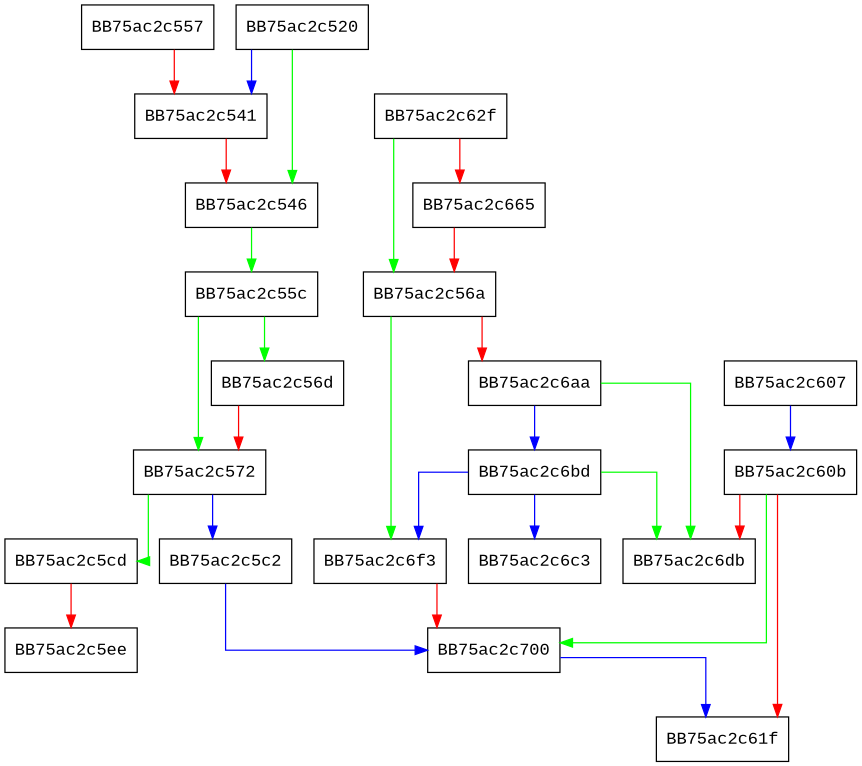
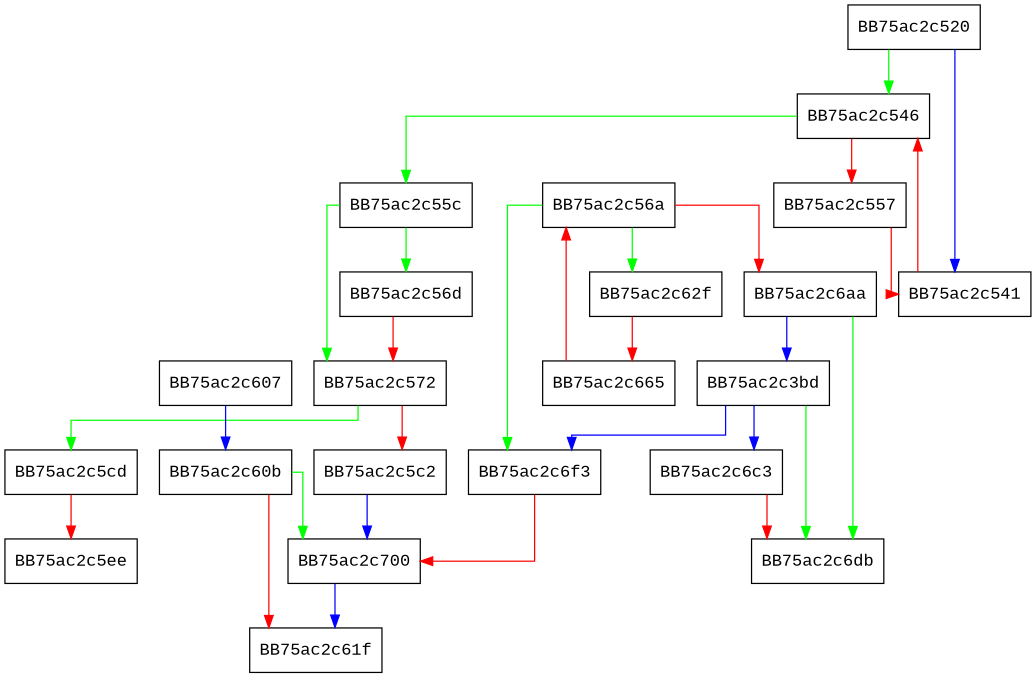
  digraph {
    fontname="Liberation Mono"
    splines=ortho
    node [fontname="Liberation Mono" shape=box]
    edge [color=red fontname="Liberation Mono"]
    BB75ac2c520
    BB75ac2c546
    BB75ac2c541
    BB75ac2c55c
    BB75ac2c557
    BB75ac2c572
    BB75ac2c56d
    BB75ac2c5cd
    BB75ac2c5c2
    BB75ac2c5ee
    BB75ac2c700
    BB75ac2c61f
    n13 [label=BB75ac2c56a]
    BB75ac2c62f
    BB75ac2c665
    BB75ac2c607
    BB75ac2c60b
    BB75ac2c6f3
    BB75ac2c6aa
    BB75ac2c6db
-   BB75ac2c6bd
+   BB75ac2c6bd [label=BB75ac2c3bd]
    BB75ac2c6c3
    BB75ac2c520 -> BB75ac2c546 [color=green]
    BB75ac2c520 -> BB75ac2c541 [color=blue]
    BB75ac2c546 -> BB75ac2c55c [color=green]
+   BB75ac2c546 -> BB75ac2c557
    BB75ac2c541 -> BB75ac2c546
    BB75ac2c55c -> BB75ac2c572 [color=green]
    BB75ac2c55c -> BB75ac2c56d [color=green]
    BB75ac2c557 -> BB75ac2c541
    BB75ac2c572 -> BB75ac2c5cd [color=green]
-   BB75ac2c572 -> BB75ac2c5c2 [color=blue]
+   BB75ac2c572 -> BB75ac2c5c2
    BB75ac2c56d -> BB75ac2c572
    BB75ac2c5cd -> BB75ac2c5ee
    BB75ac2c5c2 -> BB75ac2c700 [color=blue]
    BB75ac2c700 -> BB75ac2c61f [color=blue]
    n13 -> BB75ac2c6f3 [color=green]
    n13 -> BB75ac2c6aa
-   BB75ac2c62f -> n13 [color=green]
+   n13 -> BB75ac2c62f [color=green]
    BB75ac2c62f -> BB75ac2c665
    BB75ac2c665 -> n13
    BB75ac2c607 -> BB75ac2c60b [color=blue]
    BB75ac2c60b -> BB75ac2c700 [color=green]
    BB75ac2c60b -> BB75ac2c61f
    BB75ac2c6f3 -> BB75ac2c700
    BB75ac2c6aa -> BB75ac2c6db [color=green]
    BB75ac2c6aa -> BB75ac2c6bd [color=blue]
    BB75ac2c6bd -> BB75ac2c6f3 [color=blue]
    BB75ac2c6bd -> BB75ac2c6db [color=green]
    BB75ac2c6bd -> BB75ac2c6c3 [color=blue]
-   BB75ac2c60b -> BB75ac2c6db
+   BB75ac2c6c3 -> BB75ac2c6db
  }
